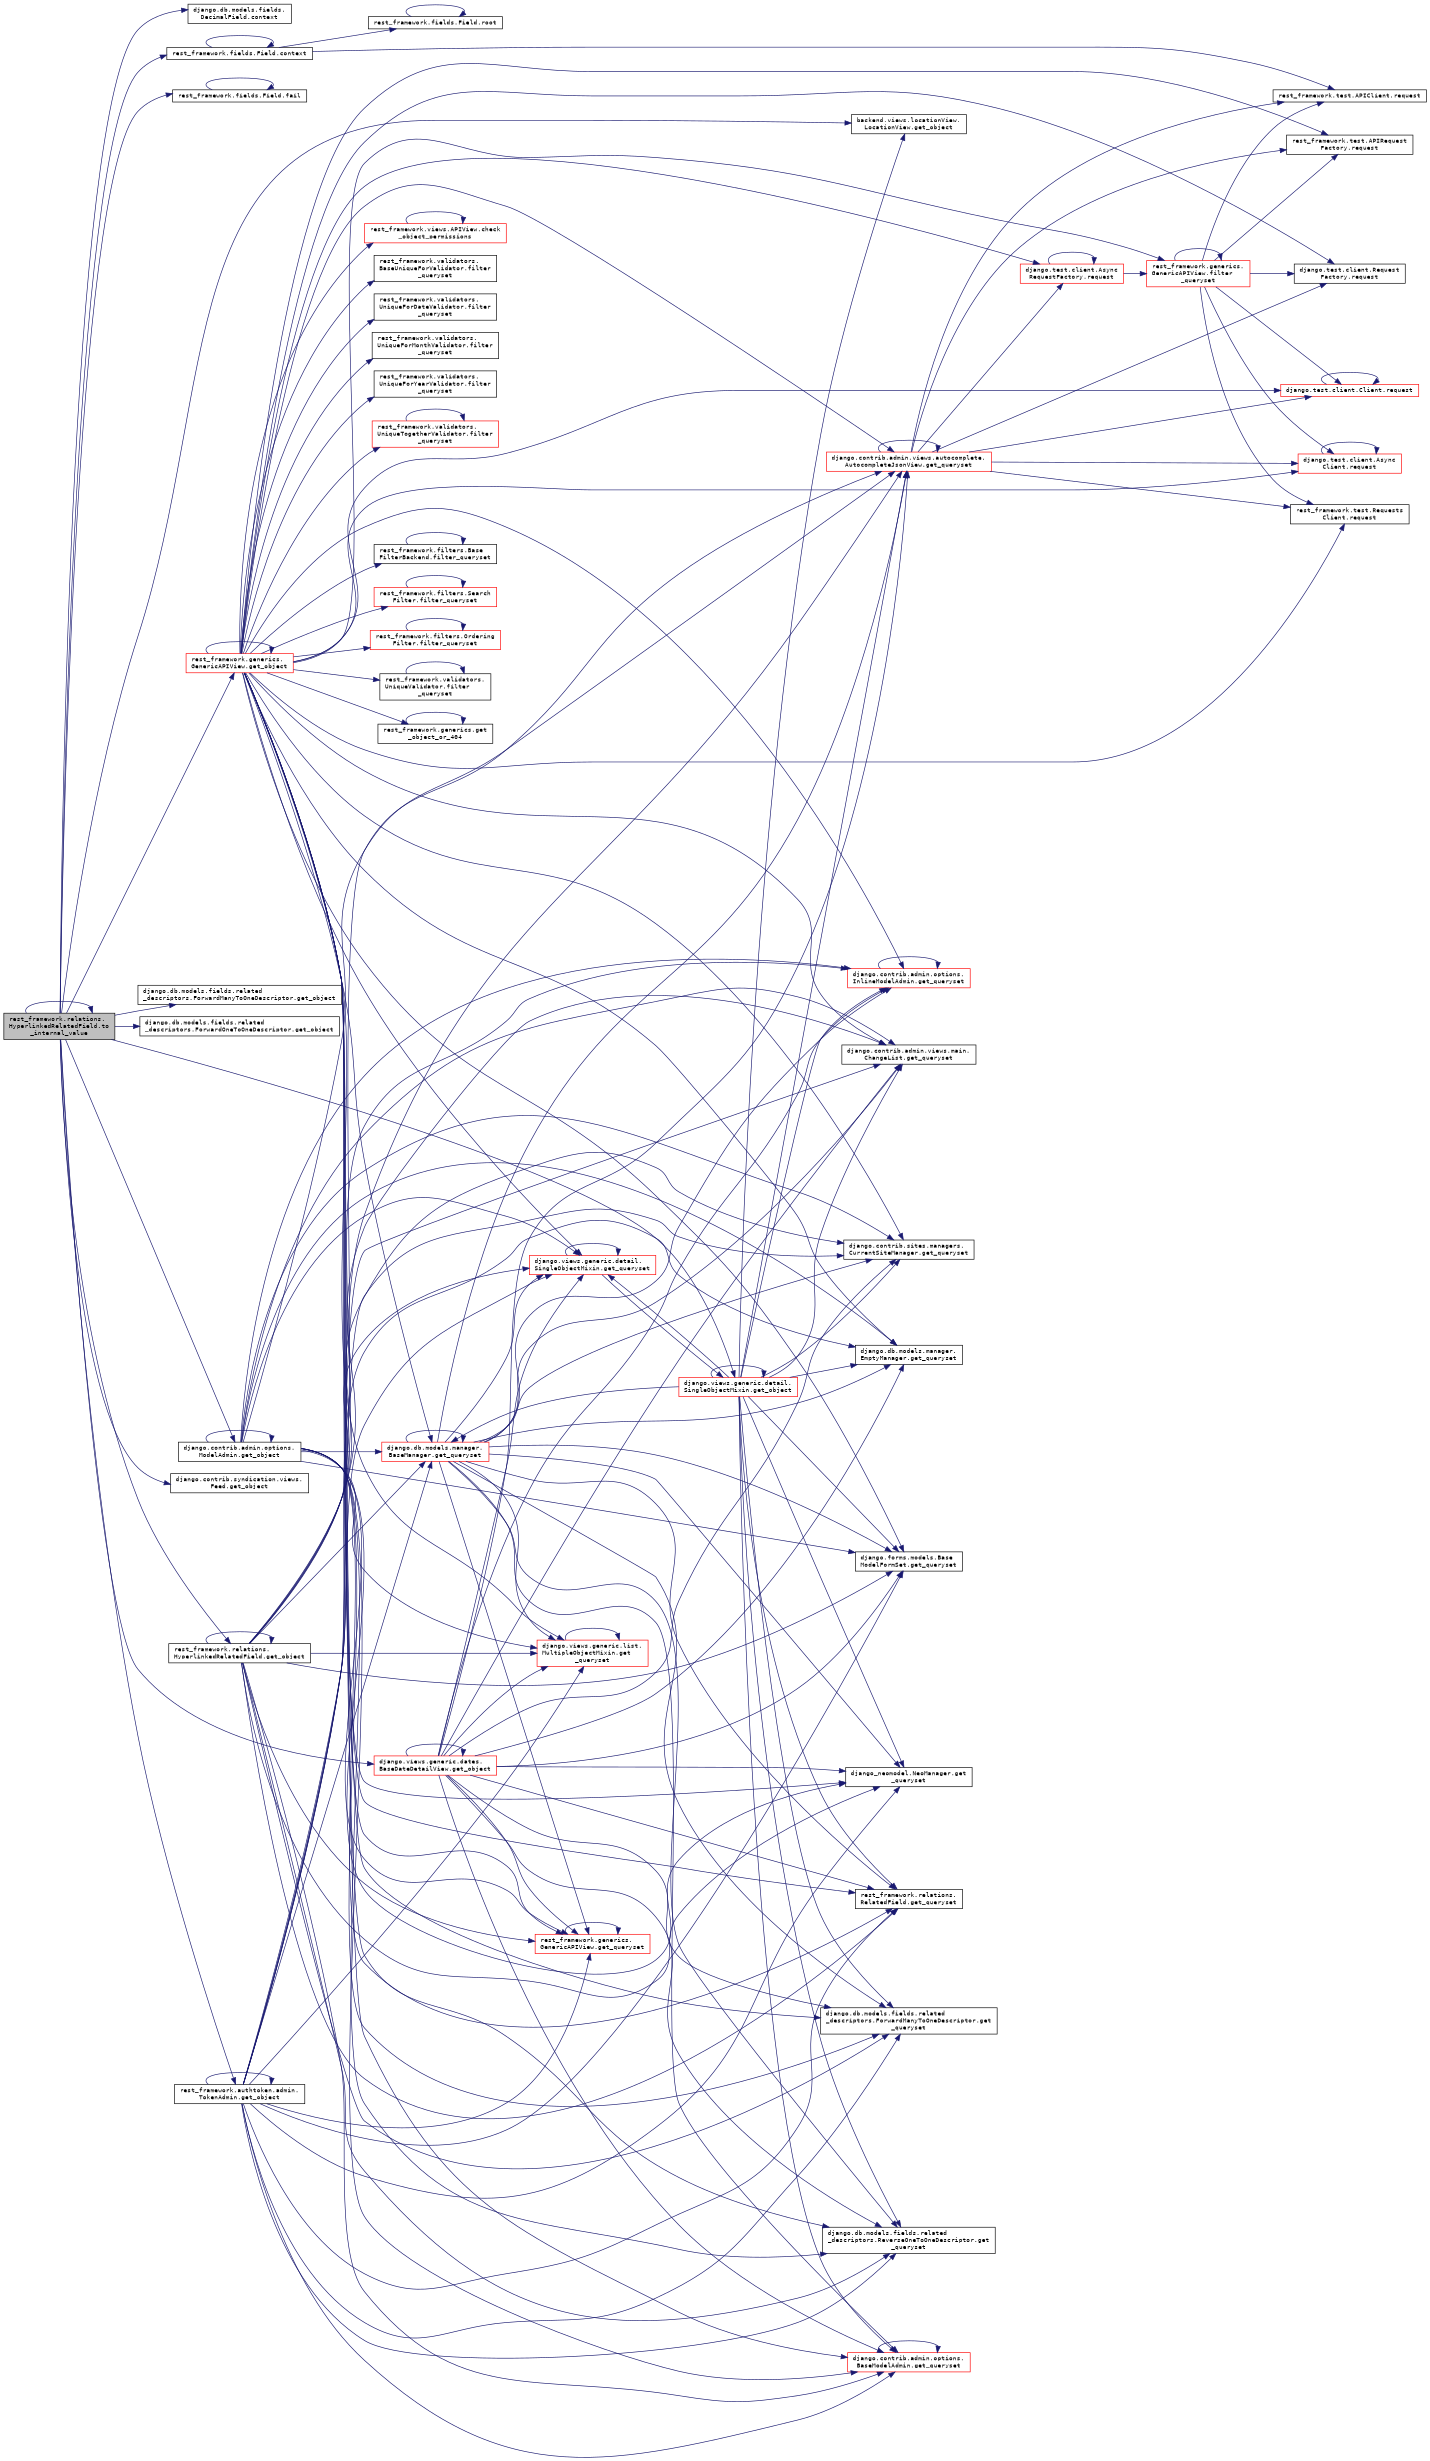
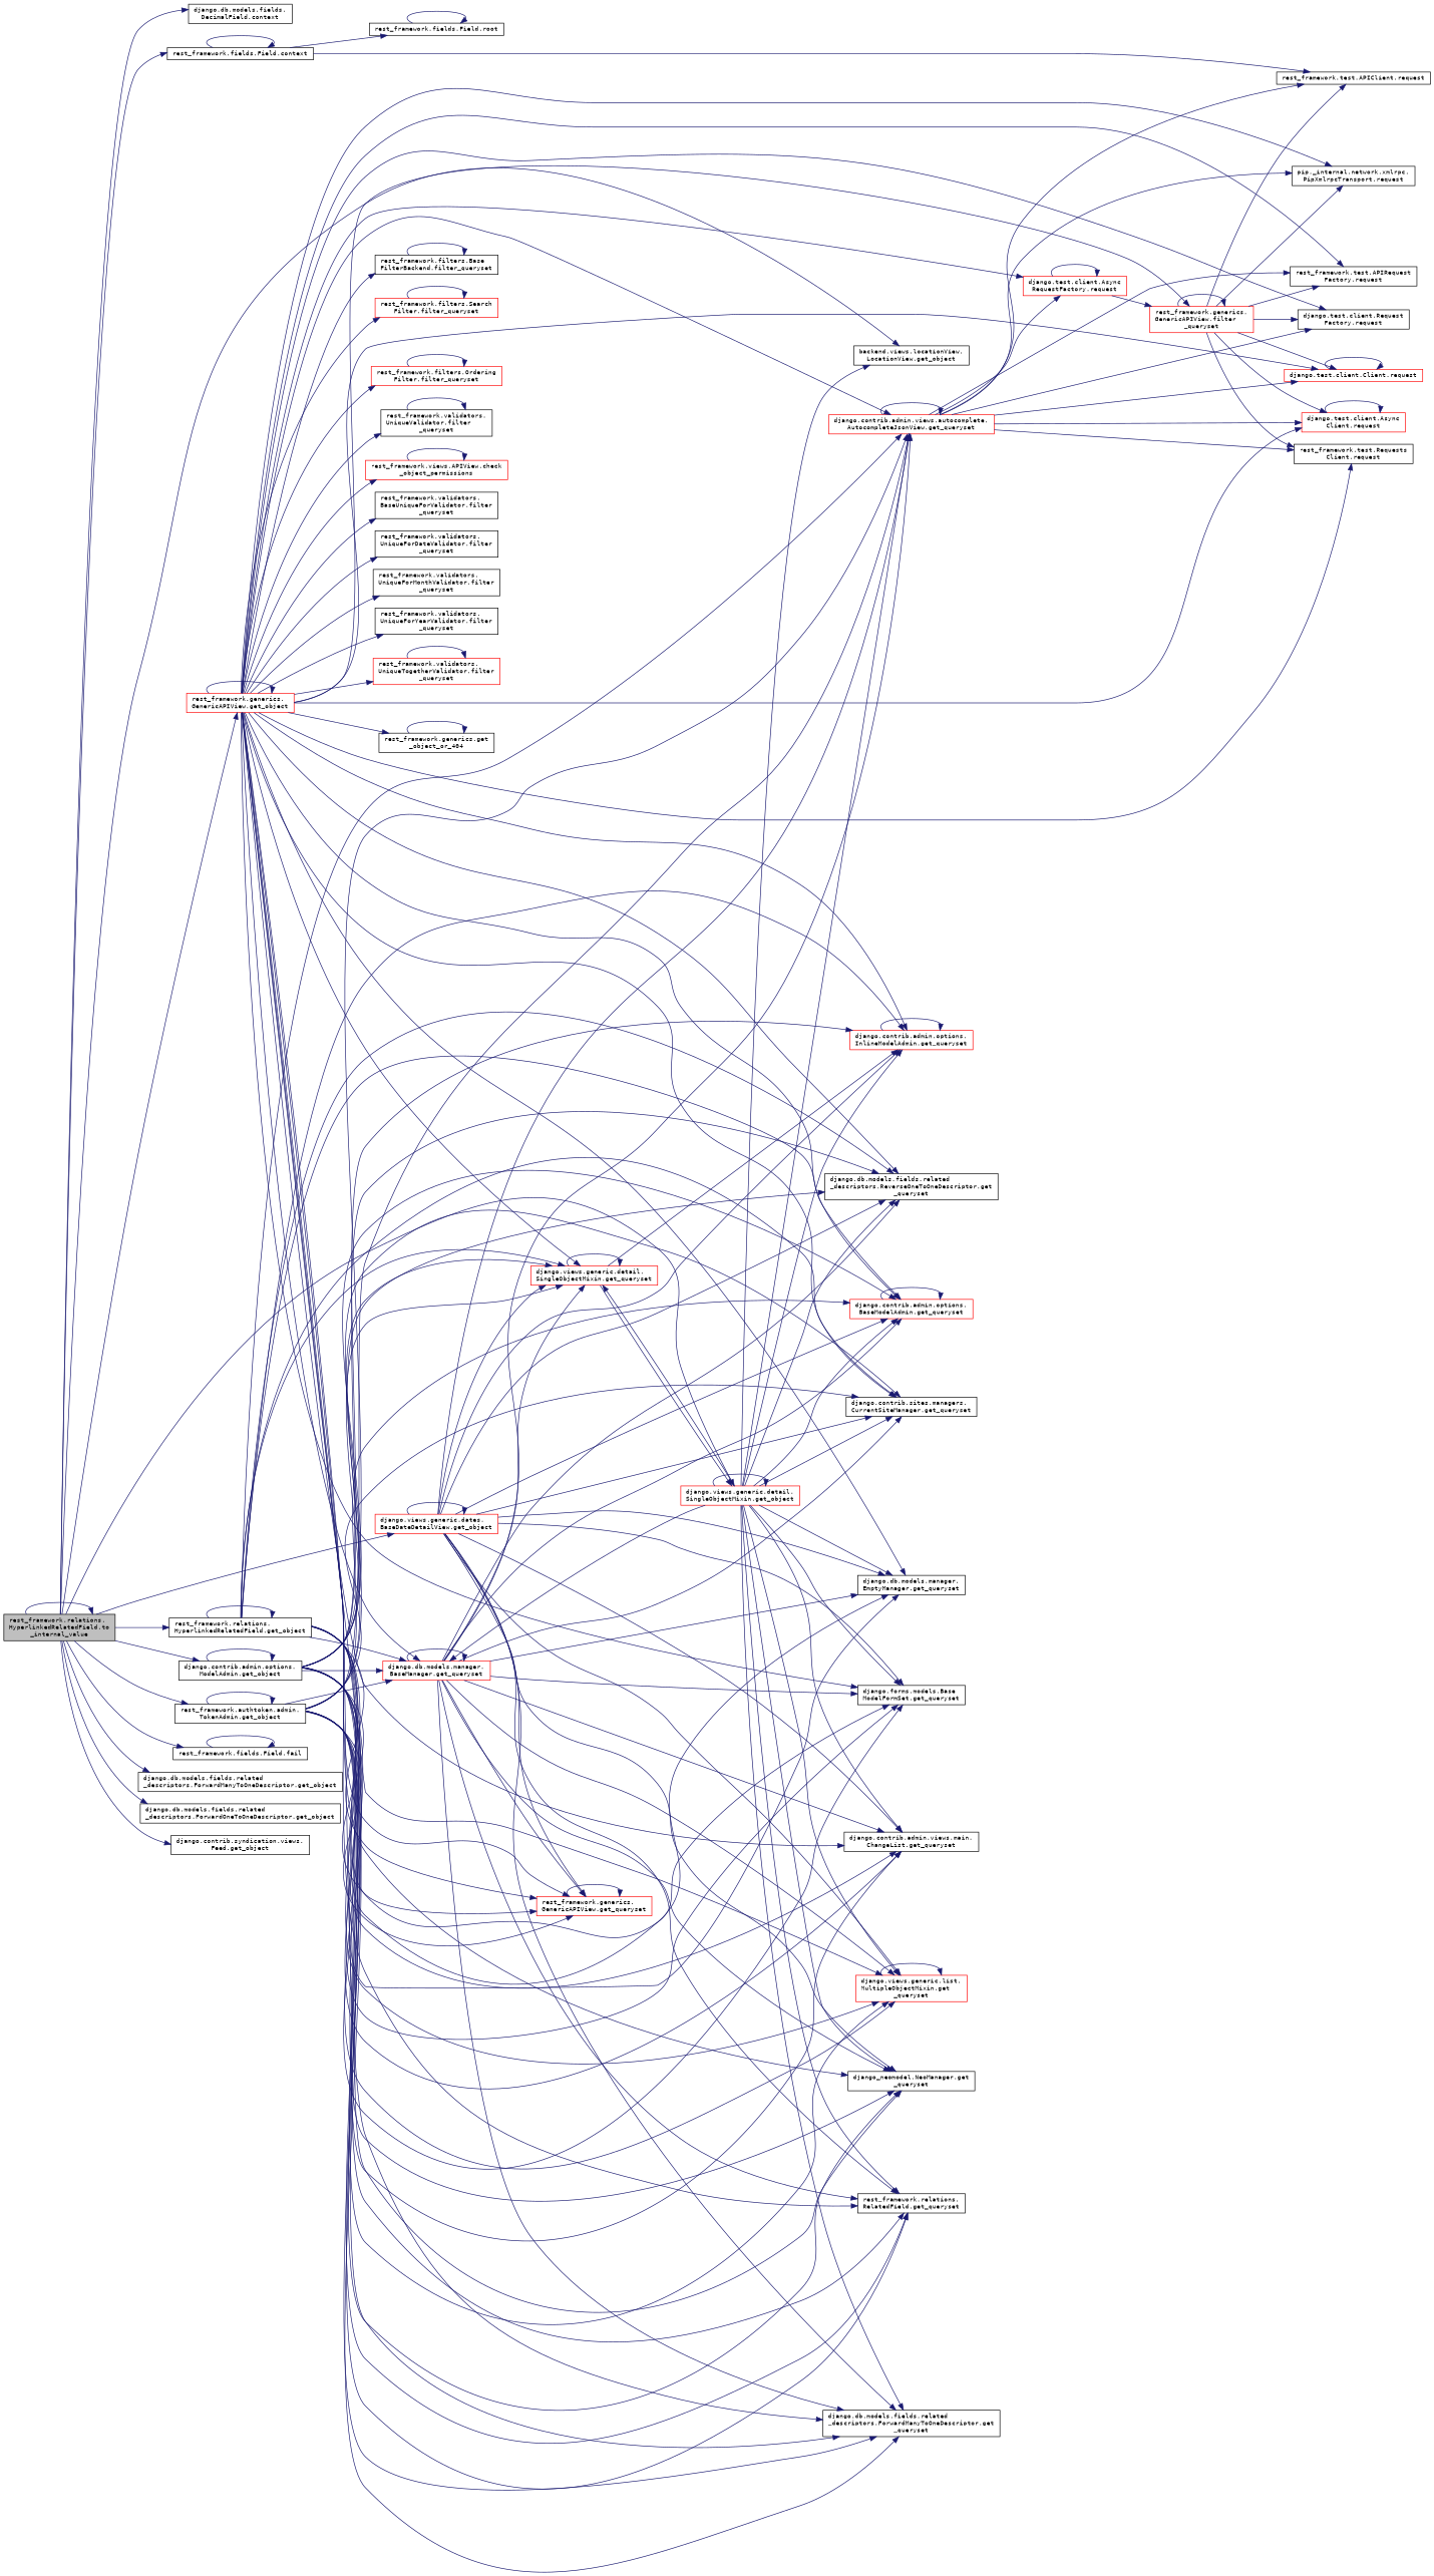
  digraph {
    fontname="DejaVu Sans Mono"
    rankdir=LR
    node [color=black fillcolor=white fontname="DejaVu Sans Mono" fontsize=10 shape=record style=filled]
    edge [color=midnightblue fontname="DejaVu Sans Mono" fontsize=10 labelfontname=Helvetica labelfontsize=10 style=solid]
    n1 [fillcolor=grey75 fontcolor=black height=0.2 label="rest_framework.relations.\lHyperlinkedRelatedField.to\l_internal_value" width=0.4]
    n2 [height=0.2 label="django.db.models.fields.\lDecimalField.context" width=0.4]
    n3 [height=0.2 label="rest_framework.fields.Field.context" width=0.4]
    n4 [height=0.2 label="rest_framework.fields.Field.fail" width=0.4]
    n5 [color=red height=0.2 label="rest_framework.generics.\lGenericAPIView.get_object" width=0.4]
    n6 [color=red height=0.2 label="django.views.generic.detail.\lSingleObjectMixin.get_object" width=0.4]
    n7 [height=0.2 label="django.db.models.fields.related\l_descriptors.ForwardManyToOneDescriptor.get_object" width=0.4]
    n8 [height=0.2 label="django.db.models.fields.related\l_descriptors.ForwardOneToOneDescriptor.get_object" width=0.4]
    n9 [height=0.2 label="backend.views.locationView.\lLocationView.get_object" width=0.4]
    n10 [color=red height=0.2 label="django.views.generic.dates.\lBaseDateDetailView.get_object" width=0.4]
    n11 [height=0.2 label="django.contrib.syndication.views.\lFeed.get_object" width=0.4]
    n12 [height=0.2 label="django.contrib.admin.options.\lModelAdmin.get_object" width=0.4]
    n13 [height=0.2 label="rest_framework.authtoken.admin.\lTokenAdmin.get_object" width=0.4]
    n14 [height=0.2 label="rest_framework.relations.\lHyperlinkedRelatedField.get_object" width=0.4]
    n15 [height=0.2 label="rest_framework.fields.Field.root" width=0.4]
    n16 [height=0.2 label="rest_framework.test.APIClient.request" width=0.4]
    n17 [color=red height=0.2 label="rest_framework.views.APIView.check\l_object_permissions" width=0.4]
    n18 [height=0.2 label="rest_framework.validators.\lBaseUniqueForValidator.filter\l_queryset" width=0.4]
    n19 [height=0.2 label="rest_framework.validators.\lUniqueForDateValidator.filter\l_queryset" width=0.4]
    n20 [height=0.2 label="rest_framework.validators.\lUniqueForMonthValidator.filter\l_queryset" width=0.4]
    n21 [height=0.2 label="rest_framework.validators.\lUniqueForYearValidator.filter\l_queryset" width=0.4]
    n22 [color=red height=0.2 label="rest_framework.validators.\lUniqueTogetherValidator.filter\l_queryset" width=0.4]
    n23 [color=red height=0.2 label="rest_framework.generics.\lGenericAPIView.filter\l_queryset" width=0.4]
+   n24 [height=0.2 label="pip._internal.network.xmlrpc.\lPipXmlrpcTransport.request" width=0.4]
    n25 [height=0.2 label="rest_framework.test.APIRequest\lFactory.request" width=0.4]
    n26 [height=0.2 label="django.test.client.Request\lFactory.request" width=0.4]
    n27 [color=red height=0.2 label="django.test.client.Async\lRequestFactory.request" width=0.4]
    n28 [color=red height=0.2 label="django.test.client.Client.request" width=0.4]
    n29 [color=red height=0.2 label="django.test.client.Async\lClient.request" width=0.4]
    n30 [height=0.2 label="rest_framework.test.Requests\lClient.request" width=0.4]
    n31 [height=0.2 label="rest_framework.filters.Base\lFilterBackend.filter_queryset" width=0.4]
    n32 [color=red height=0.2 label="rest_framework.filters.Search\lFilter.filter_queryset" width=0.4]
    n33 [color=red height=0.2 label="rest_framework.filters.Ordering\lFilter.filter_queryset" width=0.4]
    n34 [height=0.2 label="rest_framework.validators.\lUniqueValidator.filter\l_queryset" width=0.4]
    n35 [height=0.2 label="rest_framework.generics.get\l_object_or_404" width=0.4]
    n36 [color=red height=0.2 label="django.contrib.admin.views.autocomplete.\lAutocompleteJsonView.get_queryset" width=0.4]
    n37 [height=0.2 label="django.contrib.sites.managers.\lCurrentSiteManager.get_queryset" width=0.4]
    n38 [color=red height=0.2 label="django.db.models.manager.\lBaseManager.get_queryset" width=0.4]
    n39 [height=0.2 label="django.db.models.manager.\lEmptyManager.get_queryset" width=0.4]
    n40 [height=0.2 label="django.forms.models.Base\lModelFormSet.get_queryset" width=0.4]
    n41 [color=red height=0.2 label="django.views.generic.detail.\lSingleObjectMixin.get_queryset" width=0.4]
    n42 [color=red height=0.2 label="django.views.generic.list.\lMultipleObjectMixin.get\l_queryset" width=0.4]
    n43 [height=0.2 label="django_neomodel.NeoManager.get\l_queryset" width=0.4]
    n44 [color=red height=0.2 label="rest_framework.generics.\lGenericAPIView.get_queryset" width=0.4]
    n45 [height=0.2 label="rest_framework.relations.\lRelatedField.get_queryset" width=0.4]
    n46 [height=0.2 label="django.db.models.fields.related\l_descriptors.ForwardManyToOneDescriptor.get\l_queryset" width=0.4]
    n47 [height=0.2 label="django.db.models.fields.related\l_descriptors.ReverseOneToOneDescriptor.get\l_queryset" width=0.4]
    n48 [color=red height=0.2 label="django.contrib.admin.options.\lBaseModelAdmin.get_queryset" width=0.4]
    n49 [color=red height=0.2 label="django.contrib.admin.options.\lInlineModelAdmin.get_queryset" width=0.4]
    n50 [height=0.2 label="django.contrib.admin.views.main.\lChangeList.get_queryset" width=0.4]
    n1 -> n1
    n1 -> n2
    n1 -> n3
    n1 -> n4
    n1 -> n5
    n1 -> n6
    n1 -> n7
    n1 -> n8
    n1 -> n9
    n1 -> n10
    n1 -> n11
    n1 -> n12
    n1 -> n13
    n1 -> n14
    n3 -> n3
    n3 -> n15
    n3 -> n16
    n4 -> n4
    n5 -> n5
    n5 -> n17
    n5 -> n18
    n5 -> n19
    n5 -> n20
    n5 -> n21
    n5 -> n22
    n5 -> n23
+   n5 -> n24
    n5 -> n25
    n5 -> n26
    n5 -> n27
    n5 -> n28
    n5 -> n29
    n5 -> n30
    n5 -> n31
    n5 -> n32
    n5 -> n33
    n5 -> n34
    n5 -> n35
    n5 -> n36
    n5 -> n37
    n5 -> n38
    n5 -> n39
    n5 -> n40
    n5 -> n41
    n5 -> n42
    n5 -> n43
    n5 -> n44
    n5 -> n45
    n5 -> n46
    n5 -> n47
    n5 -> n48
    n5 -> n49
    n5 -> n50
    n6 -> n6
    n6 -> n9
    n6 -> n36
    n6 -> n37
    n6 -> n38
    n6 -> n39
    n6 -> n40
    n6 -> n41
+   n6 -> n42
    n6 -> n43
    n6 -> n45
    n6 -> n46
    n6 -> n47
    n6 -> n48
    n6 -> n49
    n6 -> n50
    n10 -> n10
    n10 -> n36
    n10 -> n37
    n10 -> n39
    n10 -> n40
    n10 -> n41
    n10 -> n42
    n10 -> n43
    n10 -> n44
    n10 -> n45
    n10 -> n46
    n10 -> n47
    n10 -> n48
    n10 -> n49
    n10 -> n50
    n12 -> n12
    n12 -> n36
    n12 -> n37
    n12 -> n38
    n12 -> n39
    n12 -> n40
    n12 -> n41
    n12 -> n42
    n12 -> n43
    n12 -> n44
    n12 -> n45
    n12 -> n46
    n12 -> n47
    n12 -> n48
    n12 -> n49
    n12 -> n50
    n13 -> n13
    n13 -> n36
    n13 -> n37
    n13 -> n38
    n13 -> n39
    n13 -> n40
    n13 -> n41
    n13 -> n42
    n13 -> n43
    n13 -> n44
    n13 -> n45
    n13 -> n46
    n13 -> n47
    n13 -> n48
    n13 -> n50
    n14 -> n14
    n14 -> n36
    n14 -> n37
    n14 -> n38
    n14 -> n40
    n14 -> n41
    n14 -> n42
    n14 -> n43
    n14 -> n44
    n14 -> n45
    n14 -> n46
    n14 -> n47
    n14 -> n48
    n14 -> n49
    n14 -> n50
    n15 -> n15
    n17 -> n17
    n22 -> n22
    n23 -> n16
    n23 -> n23
+   n23 -> n24
    n23 -> n25
    n23 -> n26
    n23 -> n28
    n23 -> n29
    n23 -> n30
    n27 -> n23
    n27 -> n27
    n28 -> n28
    n29 -> n29
    n31 -> n31
    n32 -> n32
    n33 -> n33
    n34 -> n34
    n35 -> n35
    n36 -> n16
+   n36 -> n24
    n36 -> n25
    n36 -> n26
    n36 -> n27
    n36 -> n28
    n36 -> n29
    n36 -> n30
    n36 -> n36
    n38 -> n36
    n38 -> n37
    n38 -> n38
    n38 -> n39
    n38 -> n40
    n38 -> n41
    n38 -> n42
    n38 -> n43
    n38 -> n44
    n38 -> n45
    n38 -> n46
    n38 -> n47
    n38 -> n48
-   n38 -> n49
+   n41 -> n49
    n38 -> n50
    n41 -> n6
    n41 -> n41
    n42 -> n42
    n44 -> n44
    n48 -> n48
    n49 -> n49
  }
